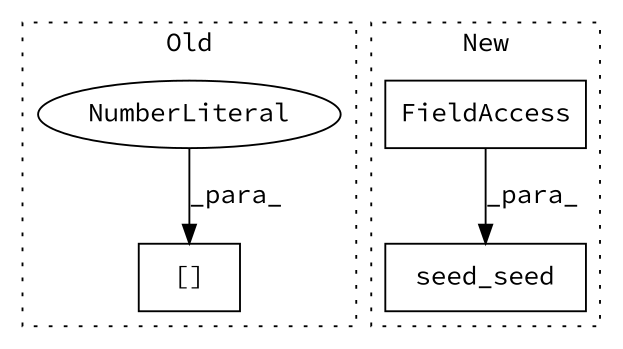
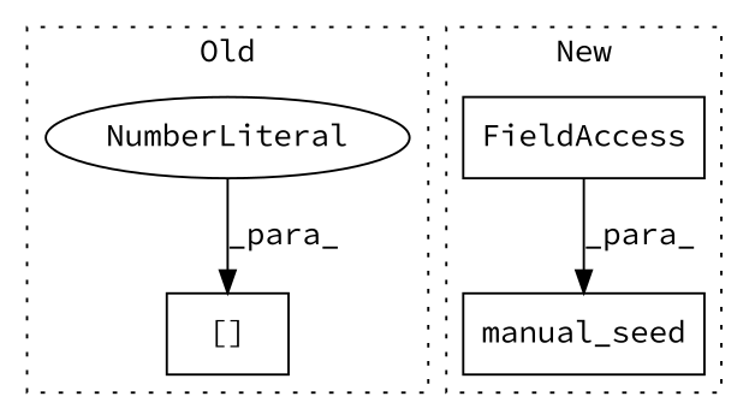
  digraph {
    fontname="Source Code Pro"
    node [fontname="Source Code Pro" shape=box]
    edge [fontname="Source Code Pro"]
    n1 [a=2 l="7,1" label="[]" s="2079,2087"]
    n2 [a=34 l=1 label=NumberLiteral s=2086 shape=ellipse]
-   n3 [a=32 l="12,1" label=seed_seed s="1397,1418"]
+   n3 [a=32 l="12,1" label=manual_seed s="1397,1418"]
    n4 [a=22 l=10 label=FieldAccess s=1386]
    subgraph cluster_1 {
      label=Old
      style=dotted
      n1
      n2
    }
    subgraph cluster_2 {
      label=New
      style=dotted
      n3
      n4
    }
    n2 -> n1 [label=_para_]
    n4 -> n3 [label=_para_]
  }
